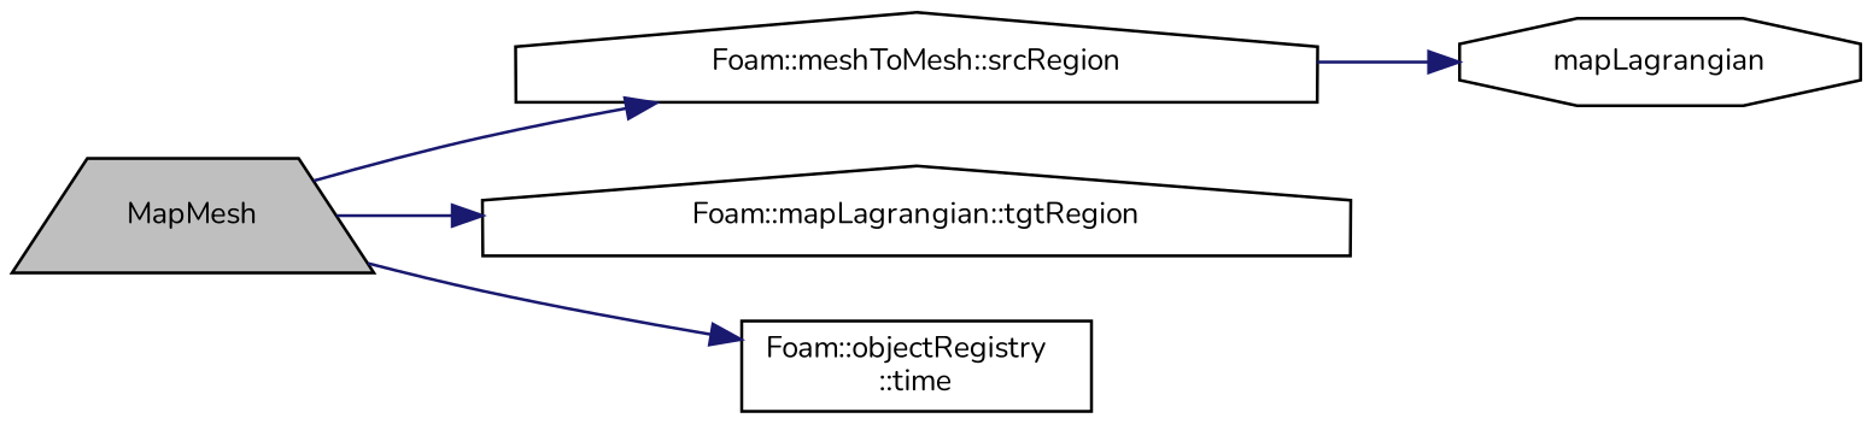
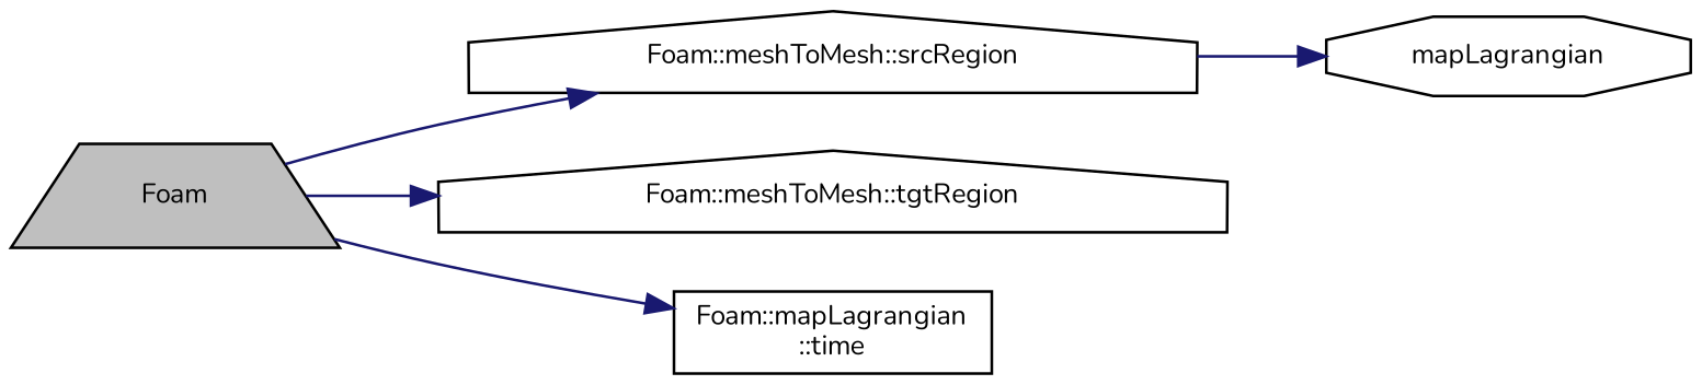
  digraph {
    fontname=Nunito
    rankdir=LR
    node [color=black fontname=Nunito fontsize=10 shape=house]
    edge [color=midnightblue fontname=Nunito fontsize=10 labelfontname=FreeSans labelfontsize=10 style=solid]
-   n1 [fillcolor=grey75 fontcolor=black height=0.2 label=MapMesh shape=trapezium style=filled width=0.4]
+   n1 [fillcolor=grey75 fontcolor=black height=0.2 label=Foam shape=trapezium style=filled width=0.4]
    n2 [height=0.2 label="Foam::meshToMesh::srcRegion" width=0.4]
-   n3 [height=0.2 label="Foam::mapLagrangian::tgtRegion" width=0.4]
-   n4 [height=0.2 label="Foam::objectRegistry\l::time" shape=box width=0.4]
+   n3 [height=0.2 label="Foam::meshToMesh::tgtRegion" width=0.4]
+   n4 [height=0.2 label="Foam::mapLagrangian\l::time" shape=box width=0.4]
    n5 [height=0.2 label=mapLagrangian shape=octagon width=0.4]
    n1 -> n2
    n1 -> n3
    n1 -> n4
    n2 -> n5
  }
